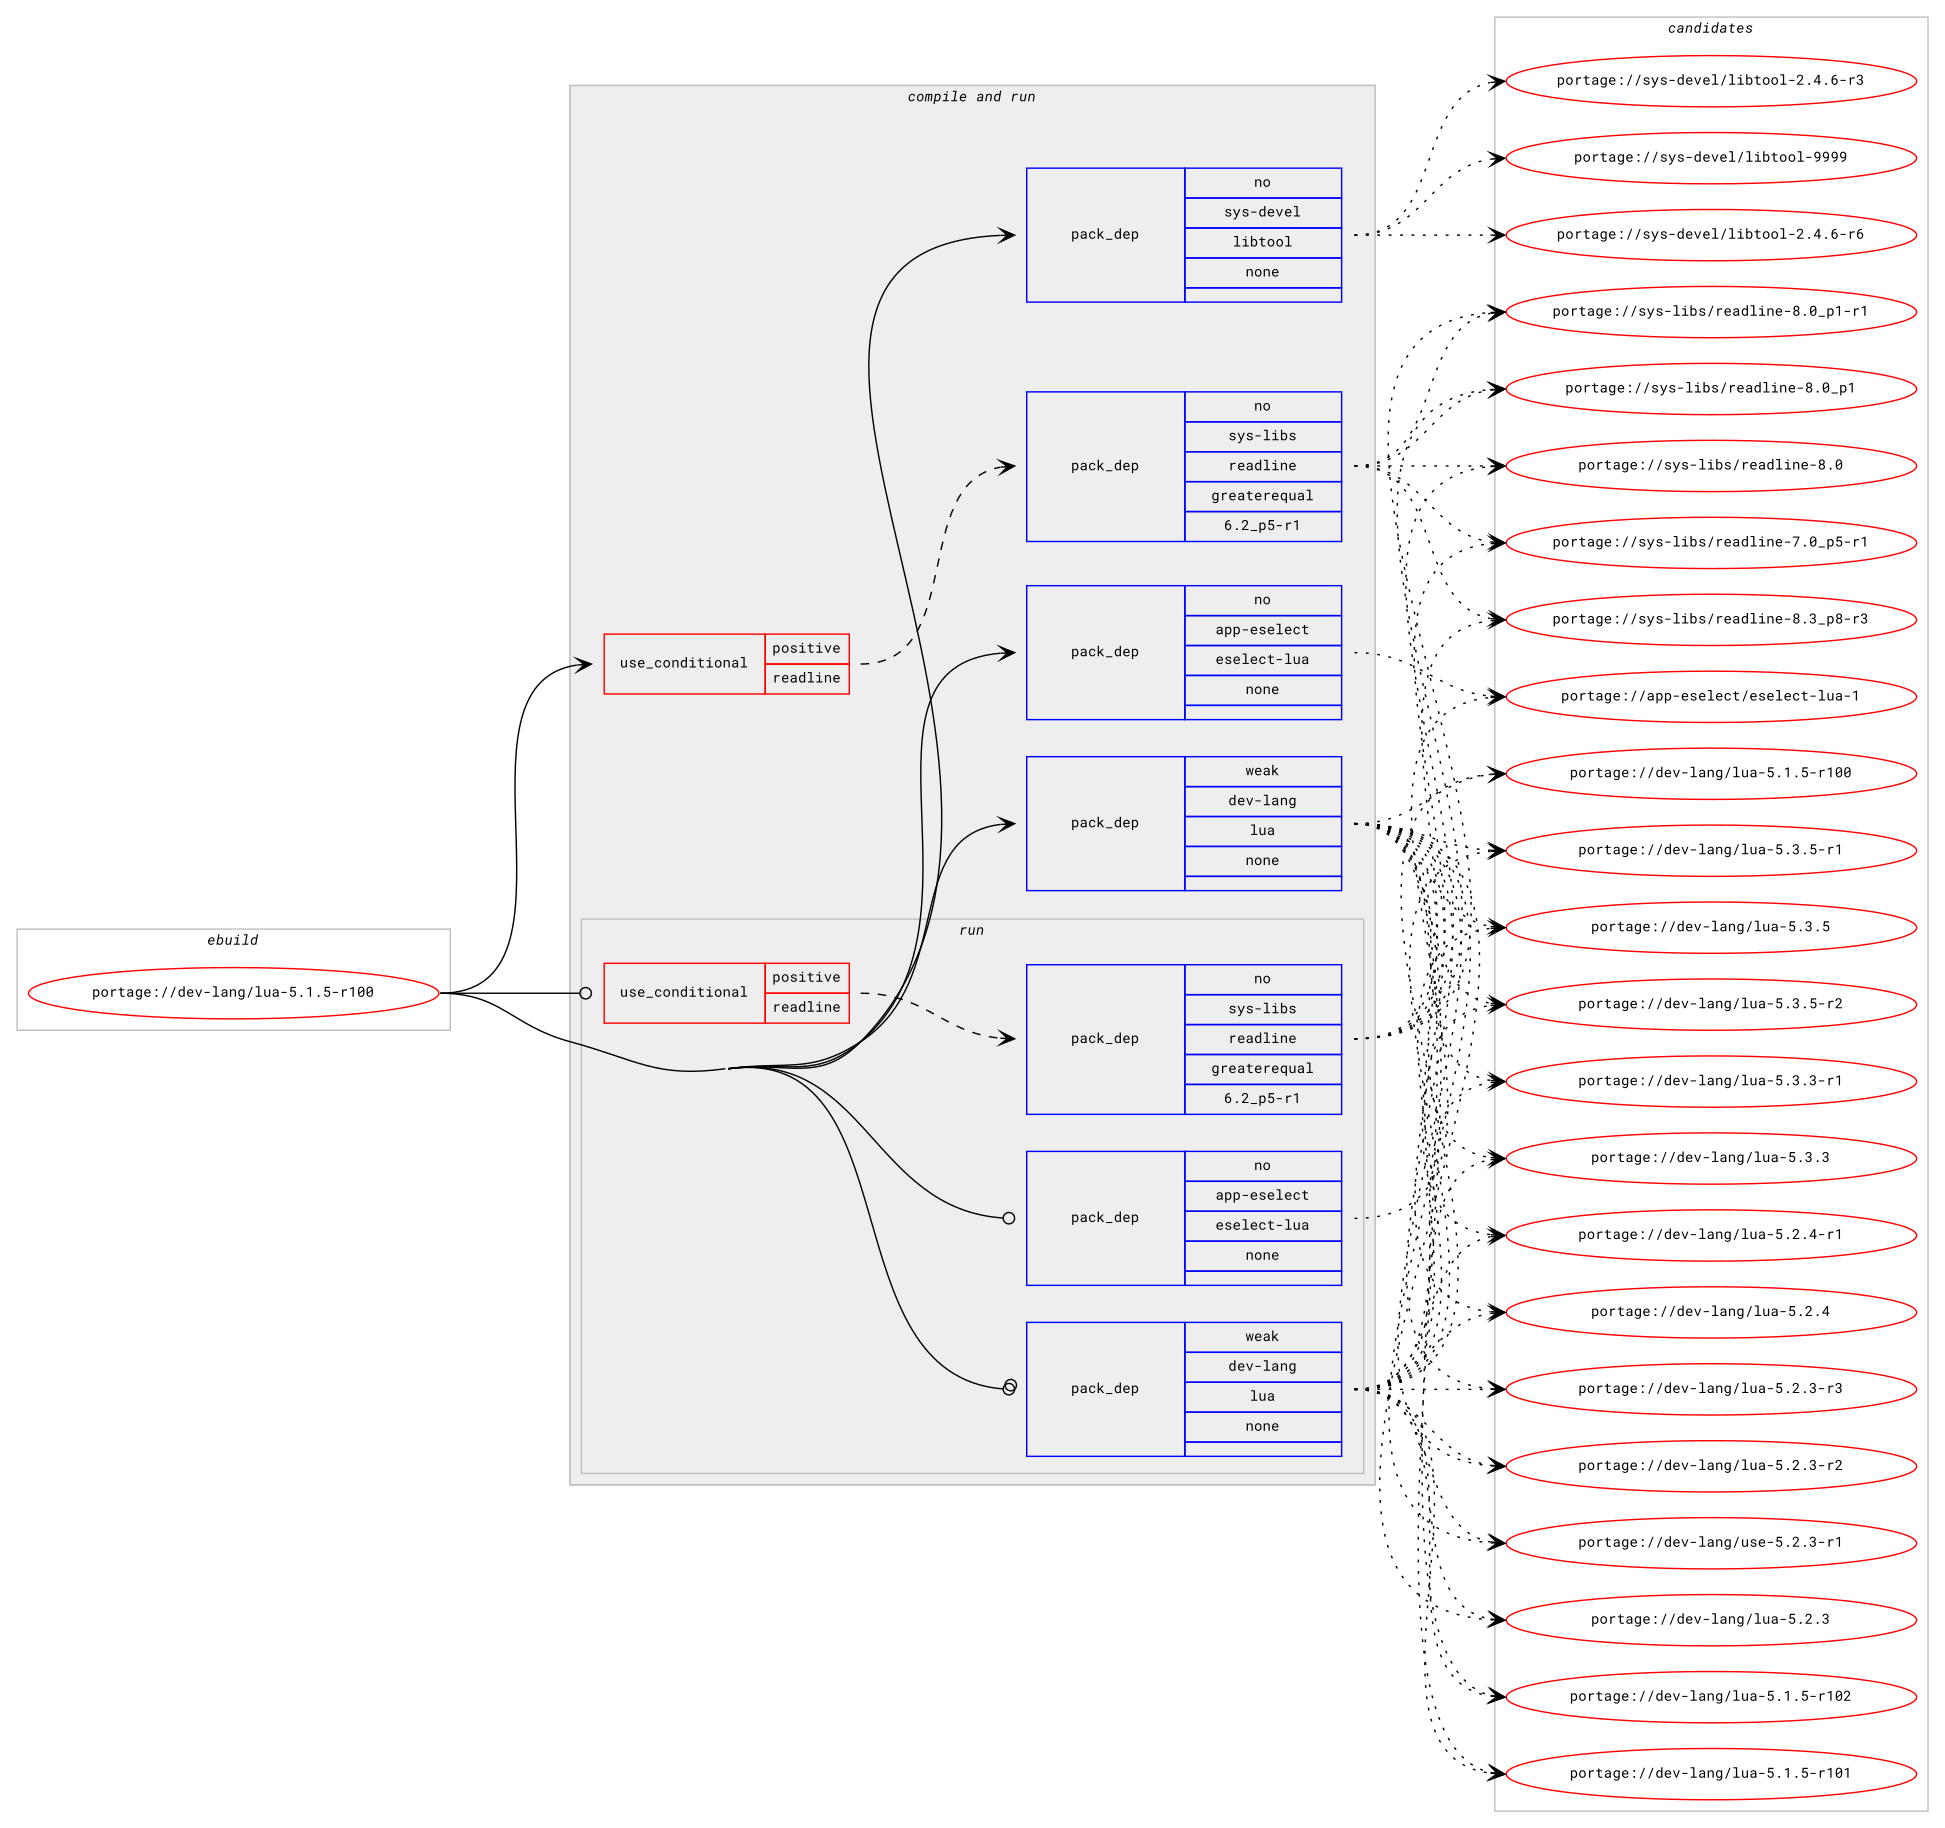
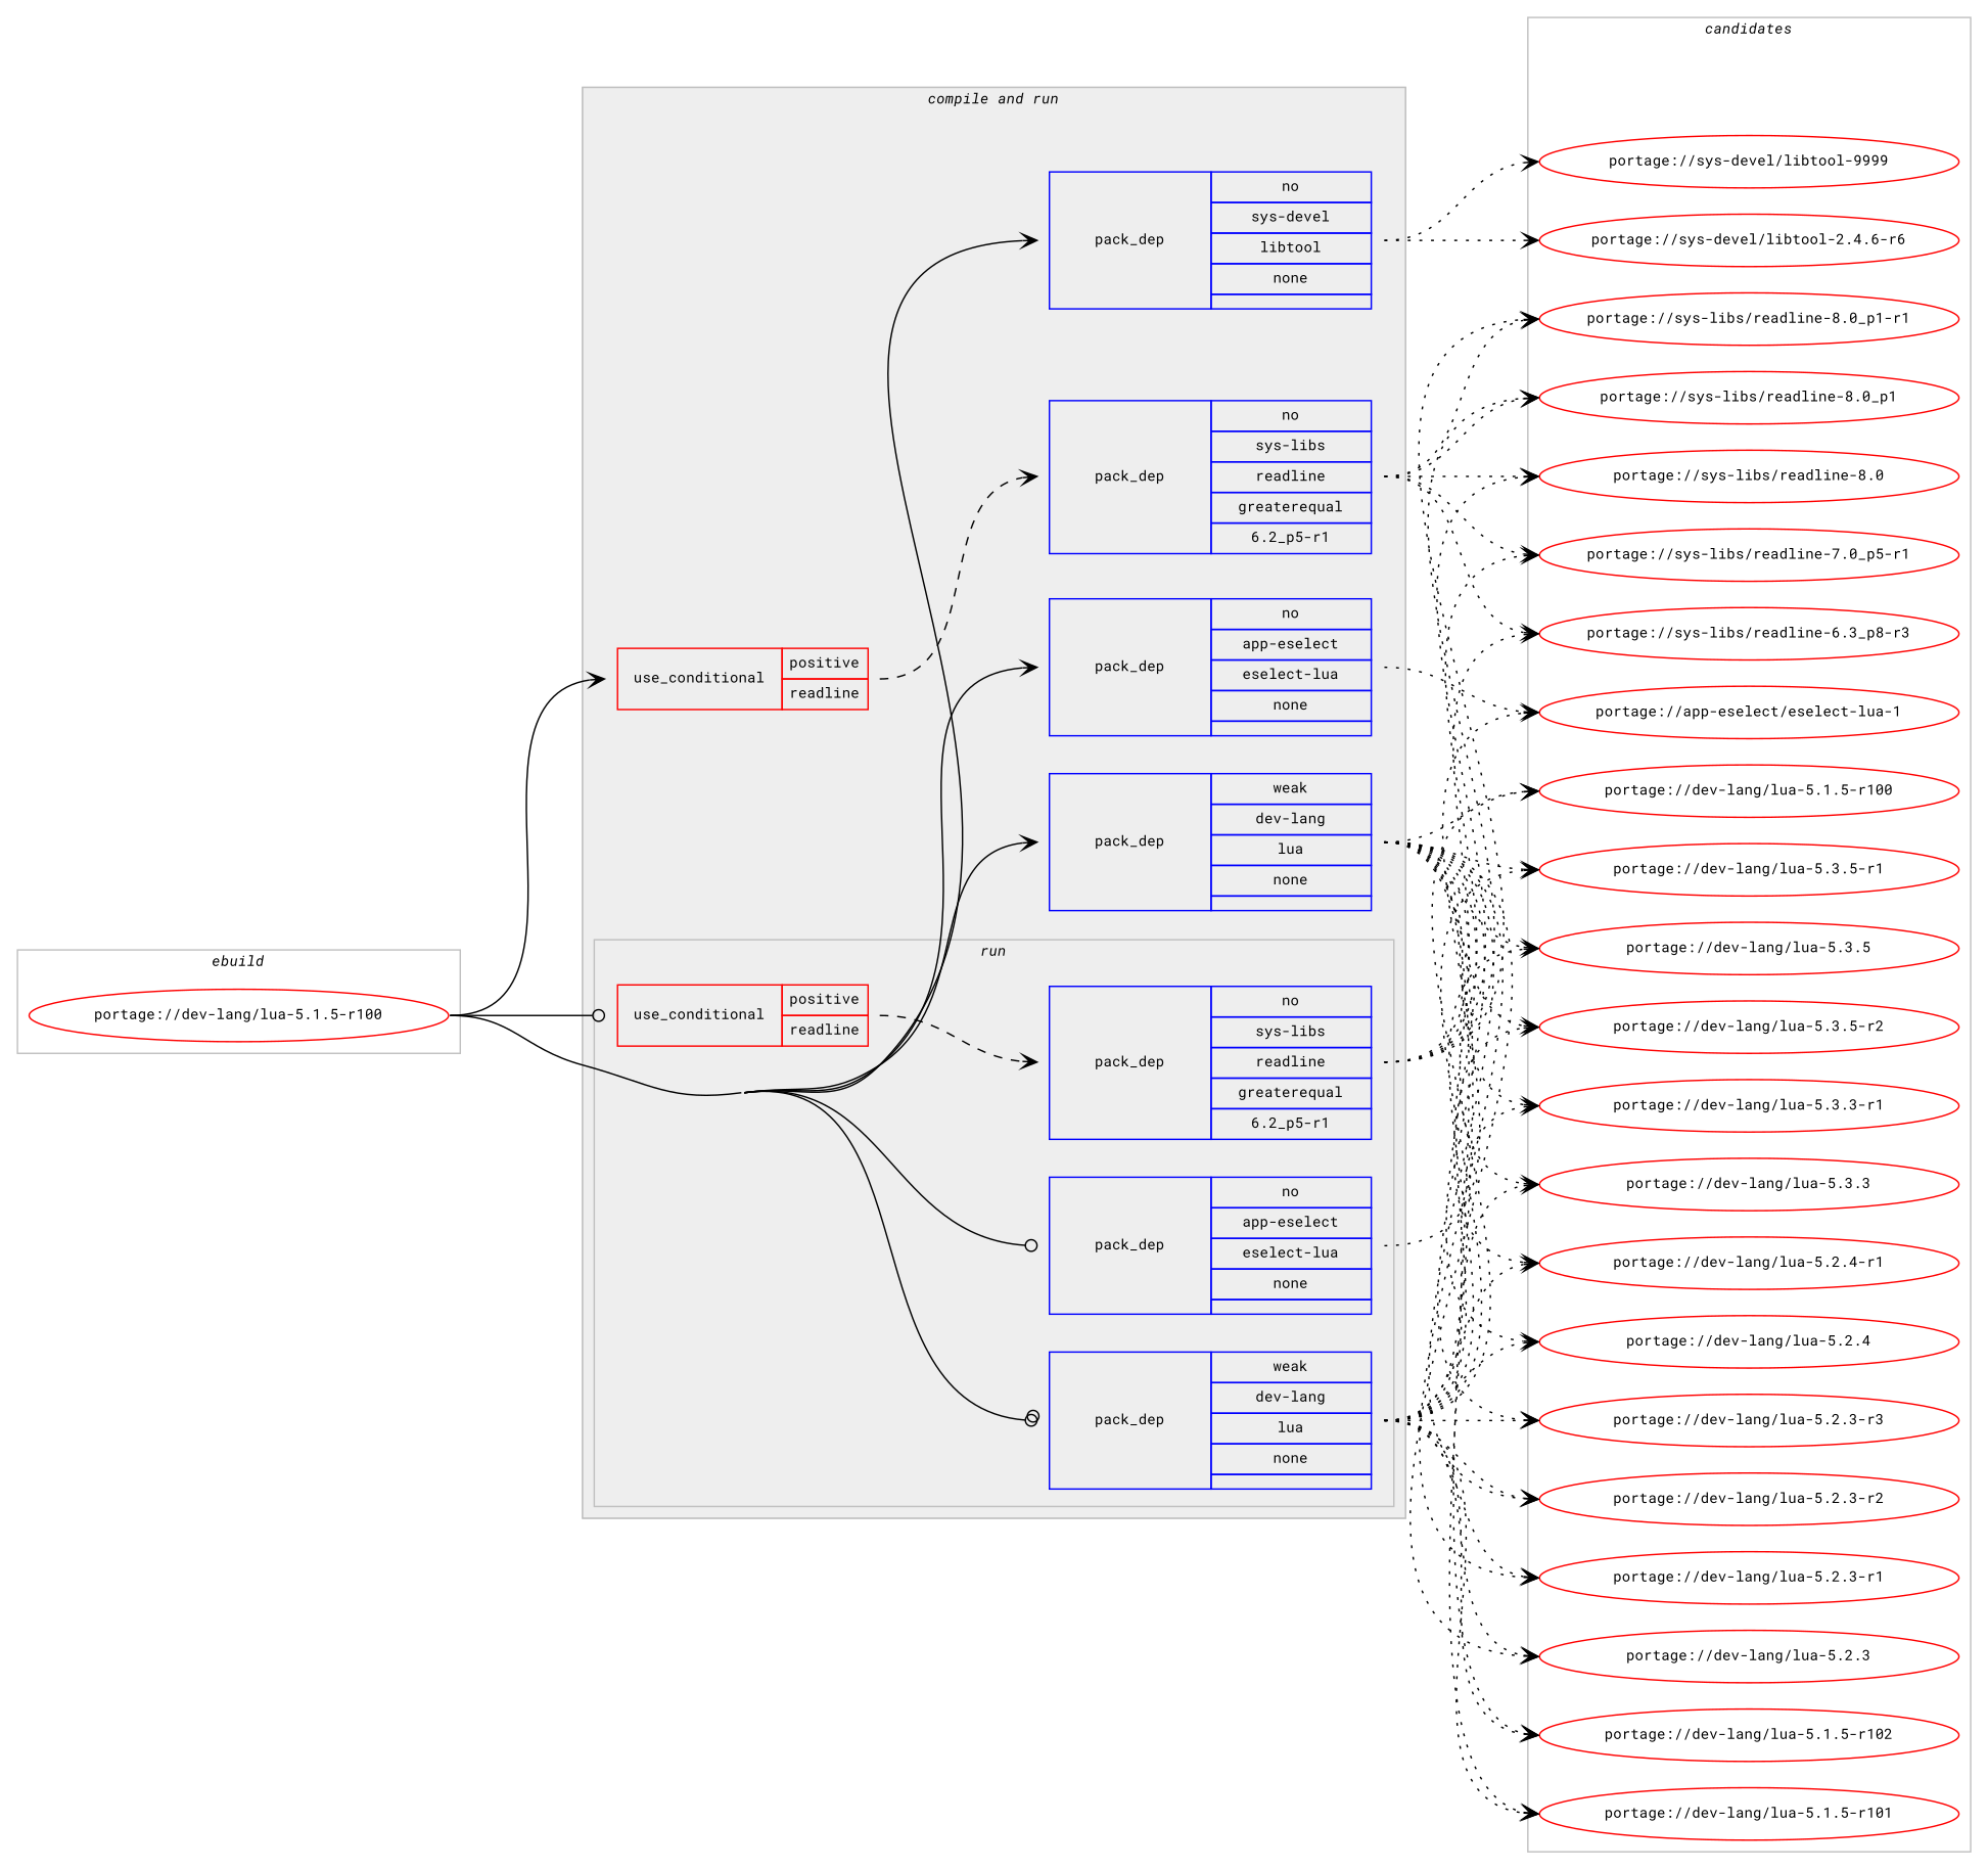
  digraph {
    compound=true
    concentrate=true
    fontname="Roboto Mono"
    fontsize=10
    newrank=true
    rankdir=LR
    ranksep=1.5
    node [color=red fontname="Roboto Mono" fontsize=10]
    edge [arrowhead=vee fontname="Roboto Mono" headport=w style=dotted tailport=e weight=100]
    n1 [label="portage://dev-lang/lua-5.1.5-r100" width=4]
    n2 [color=blue label=<<TABLE BORDER="0" CELLBORDER="1" CELLSPACING="0" CELLPADDING="4" WIDTH="220"><TR><TD ROWSPAN="6" CELLPADDING="30">pack_dep</TD></TR><TR><TD WIDTH="110">no</TD></TR><TR><TD>sys-libs</TD></TR><TR><TD>readline</TD></TR><TR><TD>greaterequal</TD></TR><TR><TD>6.2_p5-r1</TD></TR></TABLE>> shape=none]
    n3 [label=<<TABLE BORDER="0" CELLBORDER="1" CELLSPACING="0" CELLPADDING="4"><TR><TD ROWSPAN="3" CELLPADDING="10">use_conditional</TD></TR><TR><TD>positive</TD></TR><TR><TD>readline</TD></TR></TABLE>> shape=none]
    n4 [color=blue label=<<TABLE BORDER="0" CELLBORDER="1" CELLSPACING="0" CELLPADDING="4" WIDTH="220"><TR><TD ROWSPAN="6" CELLPADDING="30">pack_dep</TD></TR><TR><TD WIDTH="110">no</TD></TR><TR><TD>app-eselect</TD></TR><TR><TD>eselect-lua</TD></TR><TR><TD>none</TD></TR><TR><TD></TD></TR></TABLE>> shape=none]
    n5 [color=blue label=<<TABLE BORDER="0" CELLBORDER="1" CELLSPACING="0" CELLPADDING="4" WIDTH="220"><TR><TD ROWSPAN="6" CELLPADDING="30">pack_dep</TD></TR><TR><TD WIDTH="110">no</TD></TR><TR><TD>sys-devel</TD></TR><TR><TD>libtool</TD></TR><TR><TD>none</TD></TR><TR><TD></TD></TR></TABLE>> shape=none]
    n6 [color=blue label=<<TABLE BORDER="0" CELLBORDER="1" CELLSPACING="0" CELLPADDING="4" WIDTH="220"><TR><TD ROWSPAN="6" CELLPADDING="30">pack_dep</TD></TR><TR><TD WIDTH="110">weak</TD></TR><TR><TD>dev-lang</TD></TR><TR><TD>lua</TD></TR><TR><TD>none</TD></TR><TR><TD></TD></TR></TABLE>> shape=none]
    n7 [color=blue label=<<TABLE BORDER="0" CELLBORDER="1" CELLSPACING="0" CELLPADDING="4" WIDTH="220"><TR><TD ROWSPAN="6" CELLPADDING="30">pack_dep</TD></TR><TR><TD WIDTH="110">no</TD></TR><TR><TD>sys-libs</TD></TR><TR><TD>readline</TD></TR><TR><TD>greaterequal</TD></TR><TR><TD>6.2_p5-r1</TD></TR></TABLE>> shape=none]
    n8 [label=<<TABLE BORDER="0" CELLBORDER="1" CELLSPACING="0" CELLPADDING="4"><TR><TD ROWSPAN="3" CELLPADDING="10">use_conditional</TD></TR><TR><TD>positive</TD></TR><TR><TD>readline</TD></TR></TABLE>> shape=none]
    n9 [color=blue label=<<TABLE BORDER="0" CELLBORDER="1" CELLSPACING="0" CELLPADDING="4" WIDTH="220"><TR><TD ROWSPAN="6" CELLPADDING="30">pack_dep</TD></TR><TR><TD WIDTH="110">no</TD></TR><TR><TD>app-eselect</TD></TR><TR><TD>eselect-lua</TD></TR><TR><TD>none</TD></TR><TR><TD></TD></TR></TABLE>> shape=none]
    n10 [color=blue label=<<TABLE BORDER="0" CELLBORDER="1" CELLSPACING="0" CELLPADDING="4" WIDTH="220"><TR><TD ROWSPAN="6" CELLPADDING="30">pack_dep</TD></TR><TR><TD WIDTH="110">weak</TD></TR><TR><TD>dev-lang</TD></TR><TR><TD>lua</TD></TR><TR><TD>none</TD></TR><TR><TD></TD></TR></TABLE>> shape=none]
    n11 [label="portage://sys-libs/readline-8.0_p1-r1" width=4]
    n12 [label="portage://sys-libs/readline-8.0_p1" width=4]
    n13 [label="portage://sys-libs/readline-8.0" width=4]
    n14 [label="portage://sys-libs/readline-7.0_p5-r1" width=4]
-   n15 [label="portage://sys-libs/readline-8.3_p8-r3" width=4]
+   n15 [label="portage://sys-libs/readline-6.3_p8-r3" width=4]
    n16 [label="portage://app-eselect/eselect-lua-1" width=4]
    n17 [label="portage://sys-devel/libtool-9999" width=4]
    n18 [label="portage://sys-devel/libtool-2.4.6-r6" width=4]
-   n19 [label="portage://sys-devel/libtool-2.4.6-r3" width=4]
    n20 [label="portage://dev-lang/lua-5.3.5-r1" width=4]
    n21 [label="portage://dev-lang/lua-5.3.5" width=4]
    n22 [label="portage://dev-lang/lua-5.3.5-r2" width=4]
    n23 [label="portage://dev-lang/lua-5.3.3-r1" width=4]
    n24 [label="portage://dev-lang/lua-5.3.3" width=4]
    n25 [label="portage://dev-lang/lua-5.2.4-r1" width=4]
    n26 [label="portage://dev-lang/lua-5.2.4" width=4]
    n27 [label="portage://dev-lang/lua-5.2.3-r3" width=4]
    n28 [label="portage://dev-lang/lua-5.2.3-r2" width=4]
-   n29 [label="portage://dev-lang/use-5.2.3-r1" width=4]
+   n29 [label="portage://dev-lang/lua-5.2.3-r1" width=4]
    n30 [label="portage://dev-lang/lua-5.2.3" width=4]
    n31 [label="portage://dev-lang/lua-5.1.5-r102" width=4]
    n32 [label="portage://dev-lang/lua-5.1.5-r101" width=4]
    n33 [label="portage://dev-lang/lua-5.1.5-r100" width=4]
    subgraph cluster_1 {
      color=gray
      label=<<i>ebuild</i>>
      n1
    }
    subgraph cluster_2 {
      color=gray
      label=<<i>dependencies</i>>
      subgraph cluster_3 {
        color=gray
        fillcolor="#eeeeee"
        label=<<i>compile</i>>
        style=filled
        subgraph sub_4 {
          color=gray
          fillcolor="#eeeeee"
          label=<<i>compile</i>>
          style=filled
          n3
          subgraph sub_5 {
            color=gray
            fillcolor="#eeeeee"
            label=<<i>compile</i>>
            style=filled
            n2
          }
        }
        subgraph sub_6 {
          color=gray
          fillcolor="#eeeeee"
          label=<<i>compile</i>>
          style=filled
          n4
        }
        subgraph sub_7 {
          color=gray
          fillcolor="#eeeeee"
          label=<<i>compile</i>>
          style=filled
          n5
        }
        subgraph sub_8 {
          color=gray
          fillcolor="#eeeeee"
          label=<<i>compile</i>>
          style=filled
          n6
        }
      }
      subgraph cluster_9 {
        color=gray
        fillcolor="#eeeeee"
        label=<<i>compile and run</i>>
        style=filled
      }
      subgraph cluster_10 {
        color=gray
        fillcolor="#eeeeee"
        label=<<i>run</i>>
        style=filled
        subgraph sub_11 {
          color=gray
          fillcolor="#eeeeee"
          label=<<i>run</i>>
          style=filled
          n8
          subgraph sub_12 {
            color=gray
            fillcolor="#eeeeee"
            label=<<i>run</i>>
            style=filled
            n7
          }
        }
        subgraph sub_13 {
          color=gray
          fillcolor="#eeeeee"
          label=<<i>run</i>>
          style=filled
          n9
        }
        subgraph sub_14 {
          color=gray
          fillcolor="#eeeeee"
          label=<<i>run</i>>
          style=filled
          n10
        }
      }
    }
    subgraph cluster_15 {
      color=gray
      label=<<i>candidates</i>>
      rank=same
      subgraph sub_16 {
        color=black
        label=<<i>candidates</i>>
        nodesep=1
        rank=same
        n11
        n12
        n13
        n14
        n15
      }
      subgraph sub_17 {
        color=black
        label=<<i>candidates</i>>
        nodesep=1
        rank=same
        n16
      }
      subgraph sub_18 {
        color=black
        label=<<i>candidates</i>>
        nodesep=1
        rank=same
        n17
        n18
-       n19
      }
      subgraph sub_19 {
        color=black
        label=<<i>candidates</i>>
        nodesep=1
        rank=same
        n20
        n21
        n22
        n23
        n24
        n25
        n26
        n27
        n28
        n29
        n30
        n31
        n32
        n33
      }
      subgraph sub_20 {
        color=black
        label=<<i>candidates</i>>
        nodesep=1
        rank=same
        n11
        n12
        n13
        n14
        n15
      }
      subgraph sub_21 {
        color=black
        label=<<i>candidates</i>>
        nodesep=1
        rank=same
        n16
      }
      subgraph sub_22 {
        color=black
        label=<<i>candidates</i>>
        nodesep=1
        rank=same
        n20
        n21
        n22
        n23
        n24
        n25
        n26
        n27
        n28
        n29
        n30
        n31
        n32
        n33
      }
    }
    n1 -> n3 [style=solid weight=20]
    n1 -> n4 [style=solid weight=20]
    n1 -> n5 [style=solid weight=20]
    n1 -> n6 [style=solid weight=20]
    n1 -> n8 [arrowhead=odot style=solid weight=20]
    n1 -> n9 [arrowhead=odot style=solid weight=20]
    n1 -> n10 [arrowhead=odot style=solid weight=20]
    n2 -> n11
    n2 -> n12
    n2 -> n13
    n2 -> n14
    n2 -> n15
    n3 -> n2 [style=dashed weight=20]
    n4 -> n16
    n5 -> n17
    n5 -> n18
-   n5 -> n19
    n6 -> n20
    n6 -> n21
    n6 -> n22
    n6 -> n23
    n6 -> n24
    n6 -> n25
    n6 -> n26
    n6 -> n27
    n6 -> n28
    n6 -> n29
    n6 -> n30
    n6 -> n31
    n6 -> n32
    n6 -> n33
    n7 -> n11
    n7 -> n12
    n7 -> n13
    n7 -> n14
    n7 -> n15
    n8 -> n7 [style=dashed weight=20]
    n9 -> n16
    n10 -> n20
    n10 -> n21
    n10 -> n22
    n10 -> n23
    n10 -> n24
    n10 -> n25
    n10 -> n26
    n10 -> n27
    n10 -> n28
    n10 -> n29
    n10 -> n30
    n10 -> n31
    n10 -> n32
    n10 -> n33
  }
